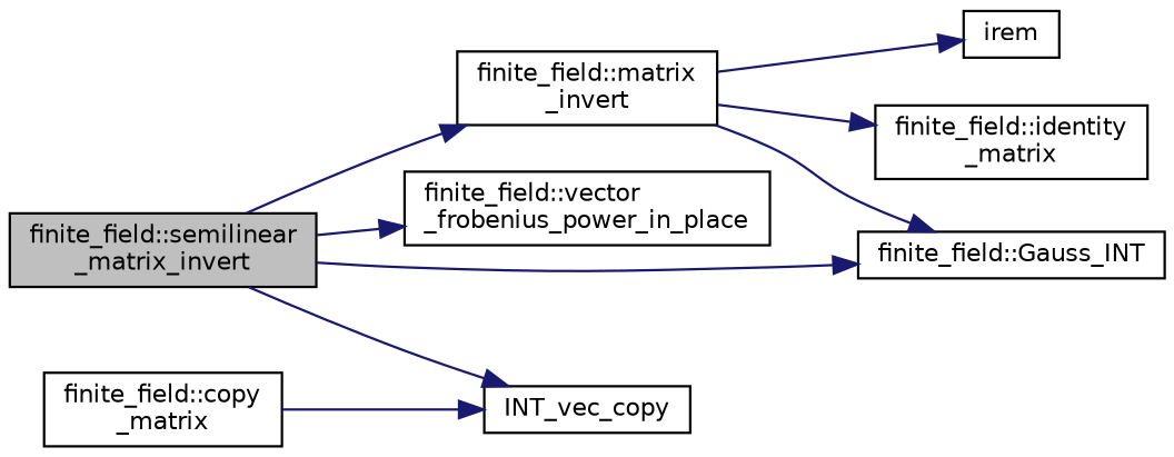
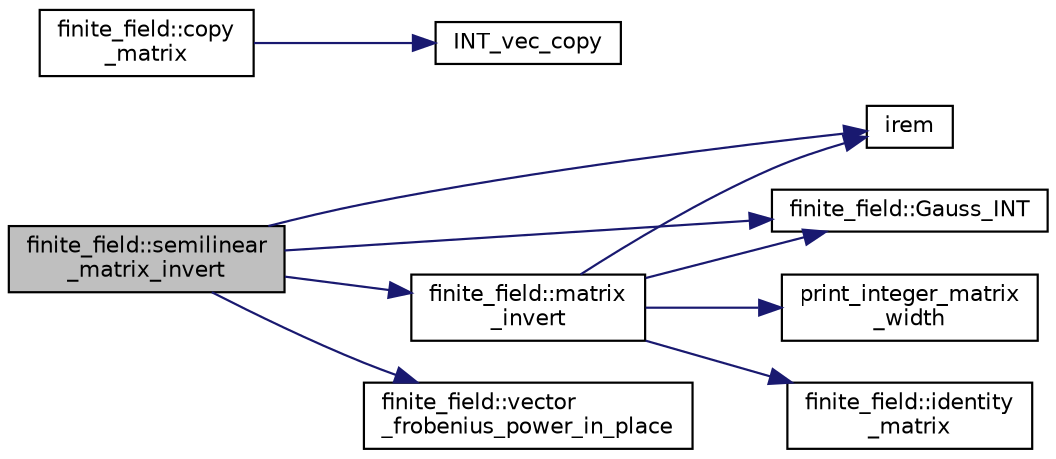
  digraph {
    rankdir=LR
    node [color=black fillcolor=white fontname=Helvetica fontsize=10 shape=record style=filled]
    edge [color=midnightblue fontname=Helvetica fontsize=10 labelfontname=Helvetica labelfontsize=10 style=solid]
    n1 [fillcolor=grey75 fontcolor=black height=0.2 label="finite_field::semilinear\l_matrix_invert" width=0.4]
    n2 [height=0.2 label="finite_field::matrix\l_invert" width=0.4]
    n3 [height=0.2 label="finite_field::vector\l_frobenius_power_in_place" width=0.4]
    n4 [height=0.2 label=irem width=0.4]
    n5 [height=0.2 label="finite_field::Gauss_INT" width=0.4]
+   n6 [height=0.2 label="print_integer_matrix\l_width" width=0.4]
    n7 [height=0.2 label="finite_field::identity\l_matrix" width=0.4]
    n8 [height=0.2 label="finite_field::copy\l_matrix" width=0.4]
    n9 [height=0.2 label=INT_vec_copy width=0.4]
    n1 -> n2
    n1 -> n3
-   n1 -> n9
+   n1 -> n4
    n1 -> n5
    n2 -> n4
    n2 -> n5
+   n2 -> n6
    n2 -> n7
    n8 -> n9
  }
